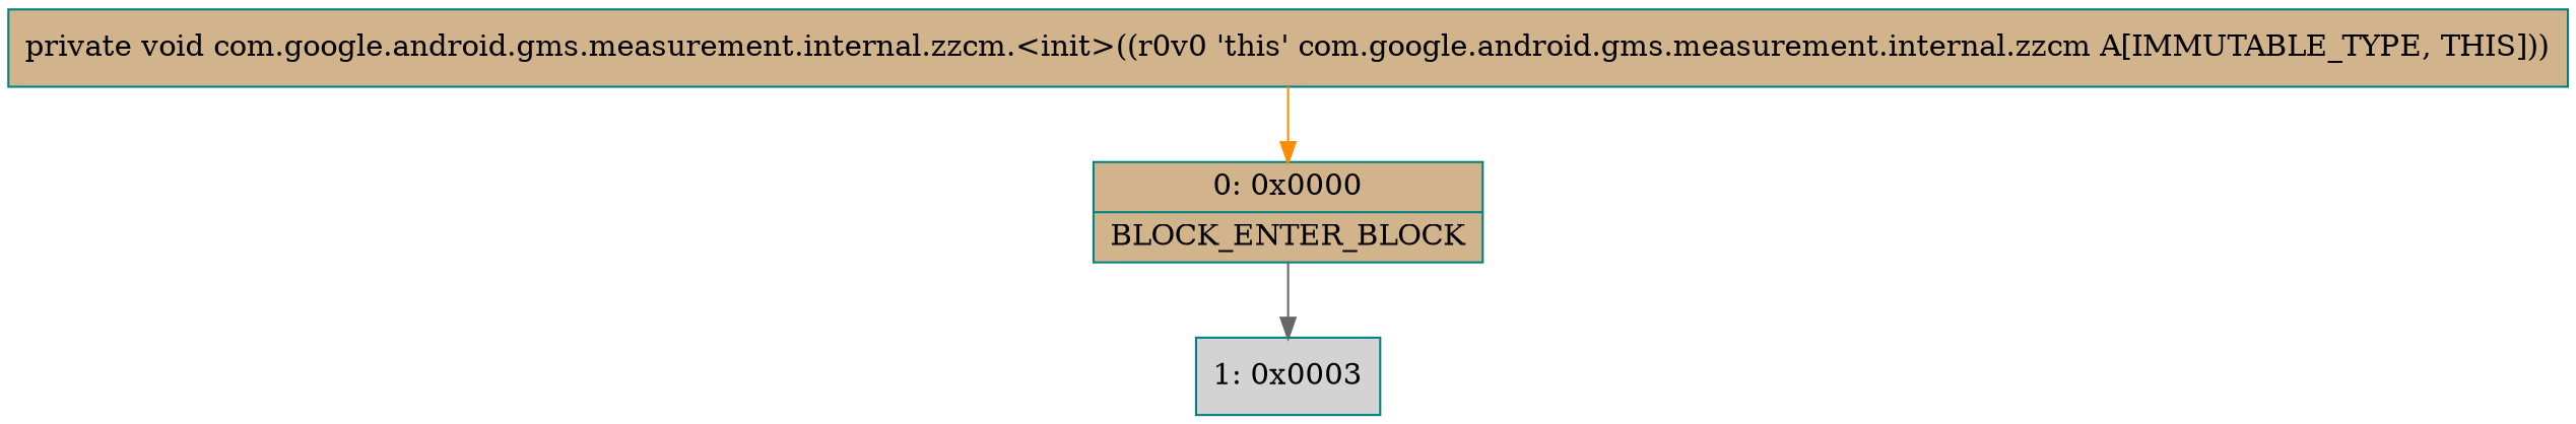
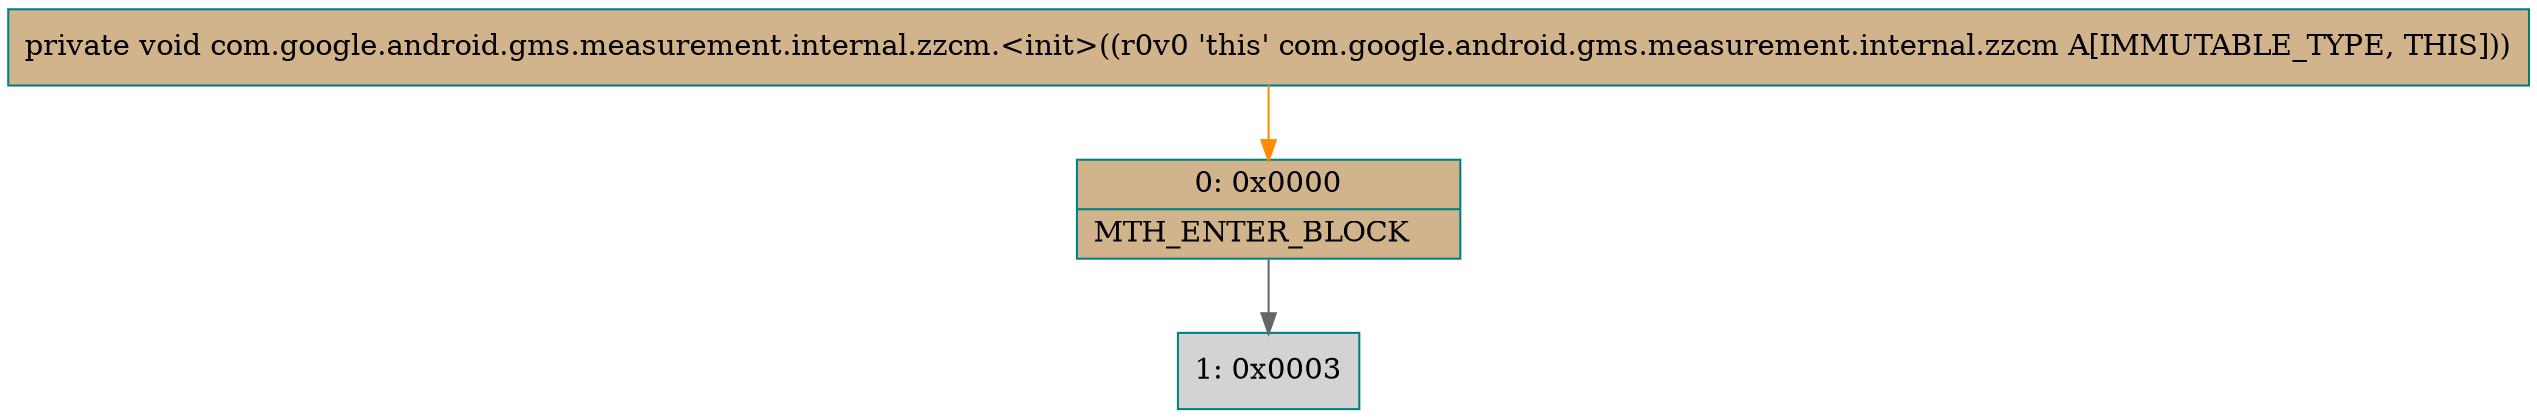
  digraph {
    node [color=teal shape=record style=filled fillcolor=tan]
-   n1 [label="{0\:\ 0x0000|BLOCK_ENTER_BLOCK\l}"]
+   n1 [label="{0\:\ 0x0000|MTH_ENTER_BLOCK\l}"]
    n2 [label="{1\:\ 0x0003}" fillcolor=lightgrey]
    n3 [label="{private void com.google.android.gms.measurement.internal.zzcm.\<init\>((r0v0 'this' com.google.android.gms.measurement.internal.zzcm A[IMMUTABLE_TYPE, THIS])) }"]
    subgraph cluster_1 {
      label="R(0)"
    }
    n1 -> n2 [color=gray40]
    n3 -> n1 [color=darkorange]
  }
